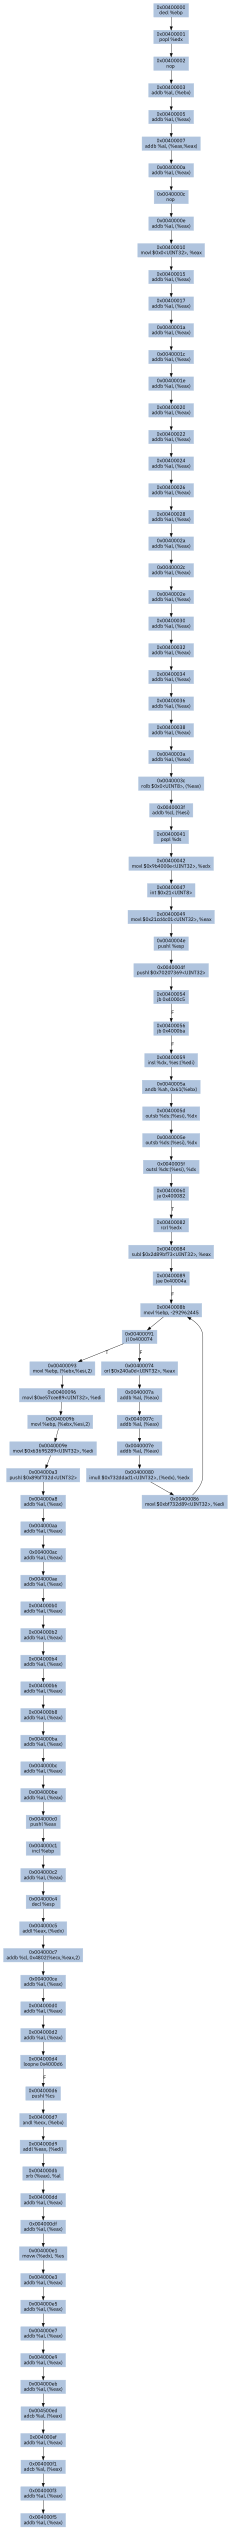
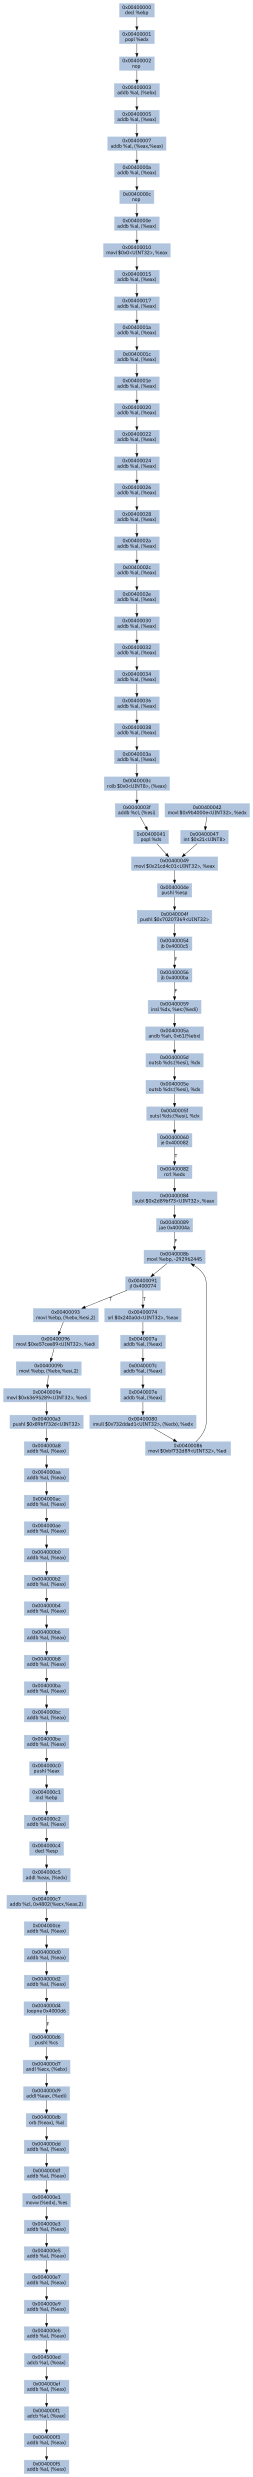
  digraph {
    fontname="IBM Plex Sans"
    node [color=lightsteelblue fillcolor=lightsteelblue fontname="IBM Plex Sans" shape=rectangle style=filled]
    edge [color="#000000" fontname="IBM Plex Sans"]
    n1 [label="0x00400000\ndecl %ebp"]
    n2 [label="0x00400001\npopl %edx"]
    n3 [label="0x00400002\nnop "]
    n4 [label="0x00400003\naddb %al, (%ebx)"]
    n5 [label="0x00400005\naddb %al, (%eax)"]
    n6 [label="0x00400007\naddb %al, (%eax,%eax)"]
    n7 [label="0x0040000a\naddb %al, (%eax)"]
    n8 [label="0x0040000c\nnop "]
    n9 [label="0x0040000e\naddb %al, (%eax)"]
    n10 [label="0x00400010\nmovl $0x0<UINT32>, %eax"]
    n11 [label="0x00400015\naddb %al, (%eax)"]
    n12 [label="0x00400017\naddb %al, (%eax)"]
    n13 [label="0x0040001a\naddb %al, (%eax)"]
    n14 [label="0x0040001c\naddb %al, (%eax)"]
    n15 [label="0x0040001e\naddb %al, (%eax)"]
    n16 [label="0x00400020\naddb %al, (%eax)"]
    n17 [label="0x00400022\naddb %al, (%eax)"]
    n18 [label="0x00400024\naddb %al, (%eax)"]
    n19 [label="0x00400026\naddb %al, (%eax)"]
    n20 [label="0x00400028\naddb %al, (%eax)"]
    n21 [label="0x0040002a\naddb %al, (%eax)"]
    n22 [label="0x0040002c\naddb %al, (%eax)"]
    n23 [label="0x0040002e\naddb %al, (%eax)"]
    n24 [label="0x00400030\naddb %al, (%eax)"]
    n25 [label="0x00400032\naddb %al, (%eax)"]
    n26 [label="0x00400034\naddb %al, (%eax)"]
    n27 [label="0x00400036\naddb %al, (%eax)"]
    n28 [label="0x00400038\naddb %al, (%eax)"]
    n29 [label="0x0040003a\naddb %al, (%eax)"]
    n30 [label="0x0040003c\nrolb $0x0<UINT8>, (%eax)"]
    n31 [label="0x0040003f\naddb %cl, (%esi)"]
    n32 [label="0x00400041\npopl %ds"]
    n33 [label="0x00400042\nmovl $0x9b4000e<UINT32>, %edx"]
    n34 [label="0x00400047\nint $0x21<UINT8>"]
    n35 [label="0x00400049\nmovl $0x21cd4c01<UINT32>, %eax"]
    n36 [label="0x0040004e\npushl %esp"]
    n37 [label="0x0040004f\npushl $0x70207369<UINT32>"]
    n38 [label="0x00400054\njb 0x4000c5"]
    n39 [label="0x00400056\njb 0x4000ba"]
    n40 [label="0x00400059\ninsl %dx, %es:(%edi)"]
    n41 [label="0x0040005a\nandb %ah, 0x61(%ebx)"]
    n42 [label="0x0040005d\noutsb %ds:(%esi), %dx"]
    n43 [label="0x0040005e\noutsb %ds:(%esi), %dx"]
    n44 [label="0x0040005f\noutsl %ds:(%esi), %dx"]
    n45 [label="0x00400060\nje 0x400082"]
    n46 [label="0x00400082\nrcrl %edx"]
    n47 [label="0x00400084\nsubl $0x2d89bf73<UINT32>, %eax"]
    n48 [label="0x00400089\njae 0x40004a"]
    n49 [label="0x0040008b\nmovl %ebp, -292962445"]
    n50 [label="0x00400091\njl 0x400074"]
    n51 [label="0x00400074\norl $0x240a0d<UINT32>, %eax"]
    n52 [label="0x00400093\nmovl %ebp, (%ebx,%esi,2)"]
    n53 [label="0x0040007a\naddb %al, (%eax)"]
    n54 [label="0x00400096\nmovl $0xe57cee89<UINT32>, %edi"]
    n55 [label="0x0040007c\naddb %al, (%eax)"]
    n56 [label="0x0040007e\naddb %al, (%eax)"]
    n57 [label="0x00400080\nimull $0x732ddad1<UINT32>, (%edx), %edx"]
    n58 [label="0x00400086\nmovl $0xbf732d89<UINT32>, %edi"]
    n59 [label="0x0040009b\nmovl %ebp, (%ebx,%esi,2)"]
    n60 [label="0x0040009e\nmovl $0x63695289<UINT32>, %edi"]
    n61 [label="0x004000a3\npushl $0x89bf732d<UINT32>"]
    n62 [label="0x004000a8\naddb %al, (%eax)"]
    n63 [label="0x004000aa\naddb %al, (%eax)"]
    n64 [label="0x004000ac\naddb %al, (%eax)"]
    n65 [label="0x004000ae\naddb %al, (%eax)"]
    n66 [label="0x004000b0\naddb %al, (%eax)"]
    n67 [label="0x004000b2\naddb %al, (%eax)"]
    n68 [label="0x004000b4\naddb %al, (%eax)"]
    n69 [label="0x004000b6\naddb %al, (%eax)"]
    n70 [label="0x004000b8\naddb %al, (%eax)"]
    n71 [label="0x004000ba\naddb %al, (%eax)"]
    n72 [label="0x004000bc\naddb %al, (%eax)"]
    n73 [label="0x004000be\naddb %al, (%eax)"]
    n74 [label="0x004000c0\npushl %eax"]
    n75 [label="0x004000c1\nincl %ebp"]
    n76 [label="0x004000c2\naddb %al, (%eax)"]
    n77 [label="0x004000c4\ndecl %esp"]
    n78 [label="0x004000c5\naddl %eax, (%edx)"]
    n79 [label="0x004000c7\naddb %cl, 0x4802(%ecx,%eax,2)"]
    n80 [label="0x004000ce\naddb %al, (%eax)"]
    n81 [label="0x004000d0\naddb %al, (%eax)"]
    n82 [label="0x004000d2\naddb %al, (%eax)"]
    n83 [label="0x004000d4\nloopne 0x4000d6"]
    n84 [label="0x004000d6\npushl %cs"]
    n85 [label="0x004000d7\nandl %ecx, (%ebx)"]
    n86 [label="0x004000d9\naddl %eax, (%edi)"]
    n87 [label="0x004000db\norb (%eax), %al"]
    n88 [label="0x004000dd\naddb %al, (%eax)"]
    n89 [label="0x004000df\naddb %al, (%eax)"]
    n90 [label="0x004000e1\nmovw (%edx), %es"]
    n91 [label="0x004000e3\naddb %al, (%eax)"]
    n92 [label="0x004000e5\naddb %al, (%eax)"]
    n93 [label="0x004000e7\naddb %al, (%eax)"]
    n94 [label="0x004000e9\naddb %al, (%eax)"]
    n95 [label="0x004000eb\naddb %al, (%eax)"]
    n96 [label="0x004500ed\nadcb %al, (%eax)"]
    n97 [label="0x004000ef\naddb %al, (%eax)"]
    n98 [label="0x004000f1\nadcb %al, (%eax)"]
    n99 [label="0x004000f3\naddb %al, (%eax)"]
    n100 [label="0x004000f5\naddb %al, (%eax)"]
    n1 -> n2
    n2 -> n3
    n3 -> n4
    n4 -> n5
    n5 -> n6
    n6 -> n7
    n7 -> n8
    n8 -> n9
    n9 -> n10
    n10 -> n11
    n11 -> n12
    n12 -> n13
    n13 -> n14
    n14 -> n15
    n15 -> n16
    n16 -> n17
    n17 -> n18
    n18 -> n19
    n19 -> n20
    n20 -> n21
    n21 -> n22
    n22 -> n23
    n23 -> n24
    n24 -> n25
    n25 -> n26
    n26 -> n27
    n27 -> n28
    n28 -> n29
    n29 -> n30
    n30 -> n31
    n31 -> n32
-   n32 -> n33
+   n32 -> n35
    n33 -> n34
    n34 -> n35
    n35 -> n36
    n36 -> n37
    n37 -> n38
    n38 -> n39 [label=F]
    n39 -> n40 [label=F]
    n40 -> n41
    n41 -> n42
    n42 -> n43
    n43 -> n44
    n44 -> n45
    n45 -> n46 [label=T]
    n46 -> n47
    n47 -> n48
    n48 -> n49 [label=F]
    n49 -> n50
-   n50 -> n51 [label=F]
+   n50 -> n51 [label=T]
    n50 -> n52 [label=T]
    n51 -> n53
    n52 -> n54
    n53 -> n55
    n54 -> n59
    n55 -> n56
    n56 -> n57
    n57 -> n58
    n58 -> n49
    n59 -> n60
    n60 -> n61
    n61 -> n62
    n62 -> n63
    n63 -> n64
    n64 -> n65
    n65 -> n66
    n66 -> n67
    n67 -> n68
    n68 -> n69
    n69 -> n70
    n70 -> n71
    n71 -> n72
    n72 -> n73
    n73 -> n74
    n74 -> n75
    n75 -> n76
    n76 -> n77
    n77 -> n78
    n78 -> n79
    n79 -> n80
    n80 -> n81
    n81 -> n82
    n82 -> n83
    n83 -> n84 [label=F]
    n84 -> n85
    n85 -> n86
    n86 -> n87
    n87 -> n88
    n88 -> n89
    n89 -> n90
    n90 -> n91
    n91 -> n92
    n92 -> n93
    n93 -> n94
    n94 -> n95
    n95 -> n96
    n96 -> n97
    n97 -> n98
    n98 -> n99
    n99 -> n100
  }
